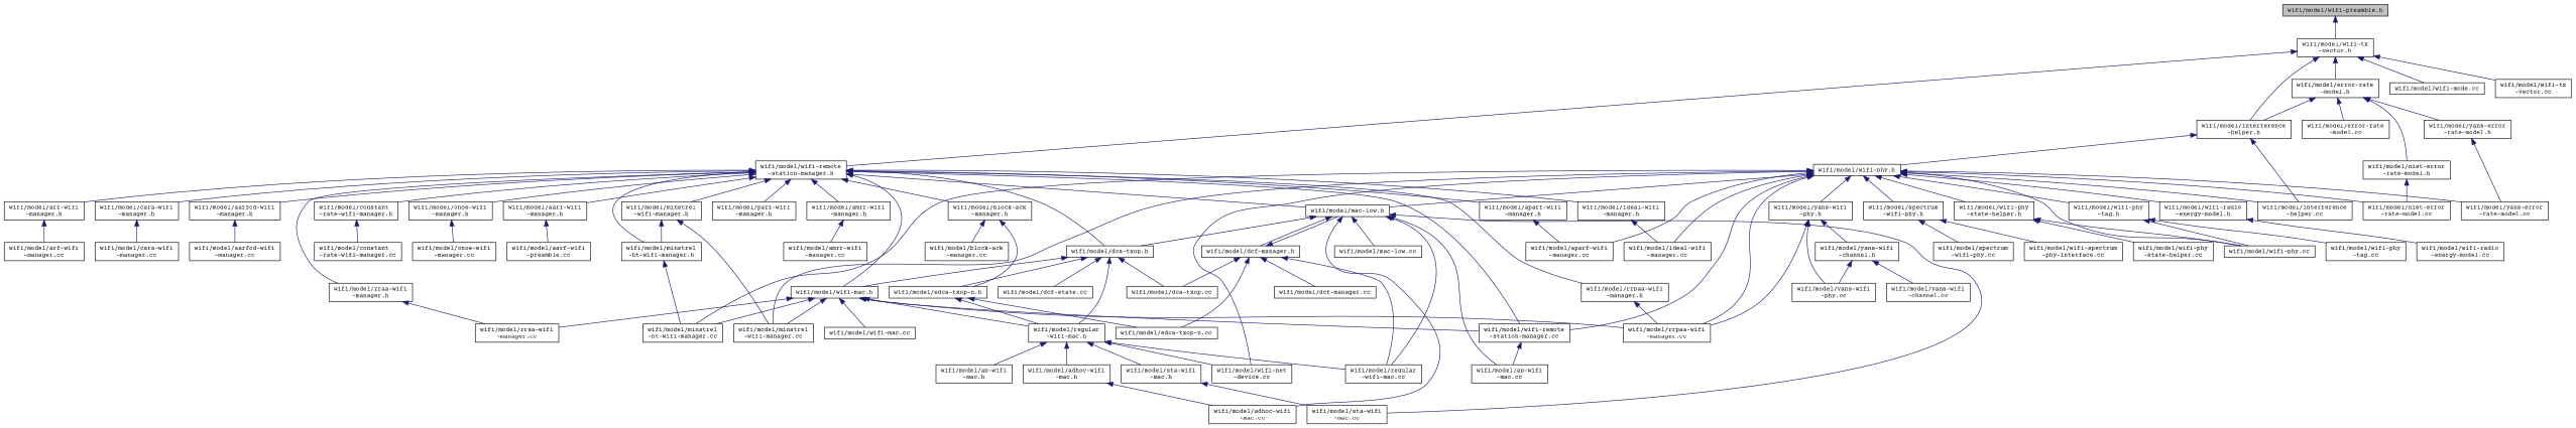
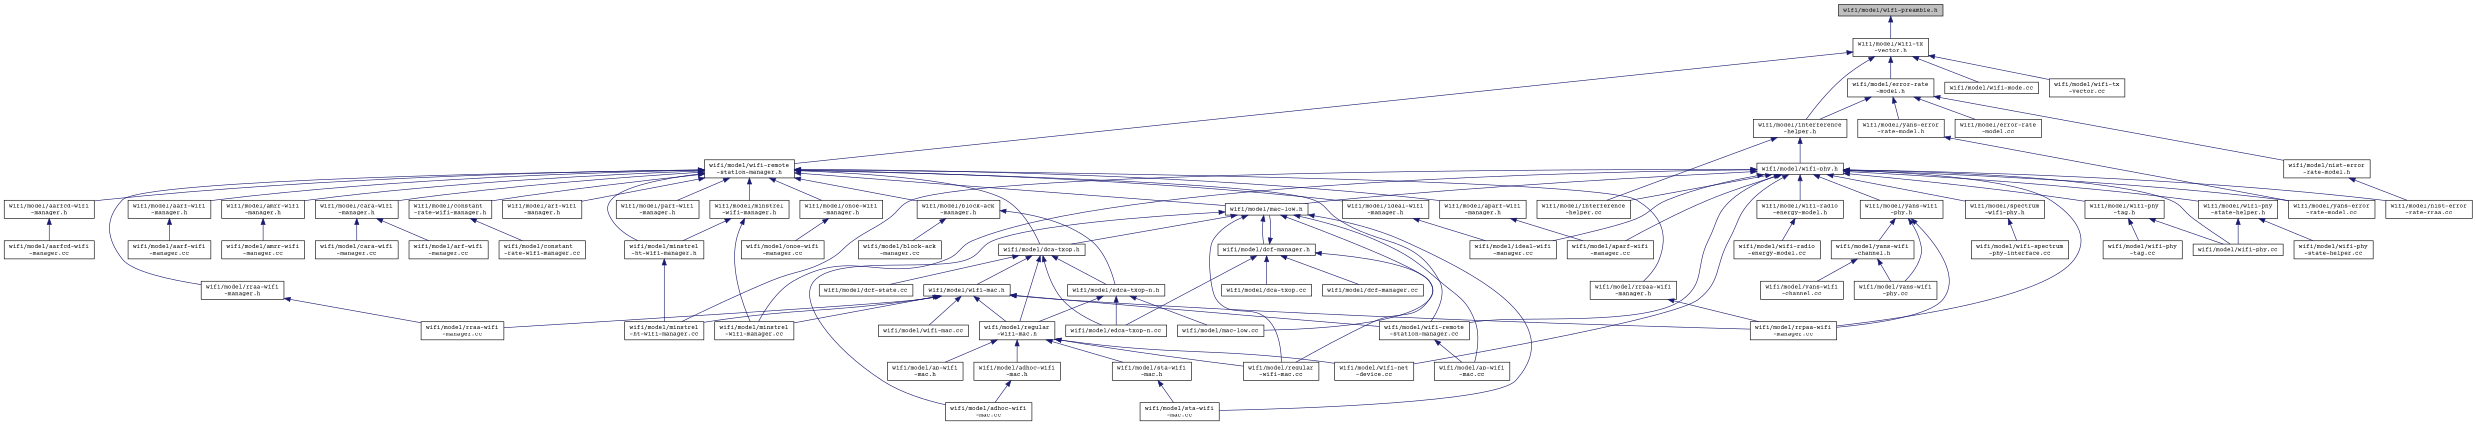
  digraph {
    fontname="Courier Prime"
    node [color=black fillcolor=white fontname="Courier Prime" fontsize=10 shape=record style=filled]
    edge [color=midnightblue dir=back fontname="Courier Prime" fontsize=10 labelfontname=Helvetica labelfontsize=10 style=solid]
    n1 [fillcolor=grey75 fontcolor=black height=0.2 label="wifi/model/wifi-preamble.h" width=0.4]
    n2 [height=0.2 label="wifi/model/wifi-tx\l-vector.h" width=0.4]
    n3 [height=0.2 label="wifi/model/wifi-remote\l-station-manager.h" width=0.4]
    n4 [height=0.2 label="wifi/model/interference\l-helper.h" width=0.4]
    n5 [height=0.2 label="wifi/model/error-rate\l-model.h" width=0.4]
    n6 [height=0.2 label="wifi/model/wifi-mode.cc" width=0.4]
    n7 [height=0.2 label="wifi/model/wifi-tx\l-vector.cc" width=0.4]
    n8 [height=0.2 label="wifi/model/aarf-wifi\l-manager.h" width=0.4]
    n9 [height=0.2 label="wifi/model/aarfcd-wifi\l-manager.h" width=0.4]
    n10 [height=0.2 label="wifi/model/wifi-mac.h" width=0.4]
    n11 [height=0.2 label="wifi/model/wifi-remote\l-station-manager.cc" width=0.4]
    n12 [height=0.2 label="wifi/model/mac-low.h" width=0.4]
    n13 [height=0.2 label="wifi/model/dca-txop.h" width=0.4]
    n14 [height=0.2 label="wifi/model/block-ack\l-manager.h" width=0.4]
    n15 [height=0.2 label="wifi/model/amrr-wifi\l-manager.h" width=0.4]
    n16 [height=0.2 label="wifi/model/aparf-wifi\l-manager.h" width=0.4]
    n17 [height=0.2 label="wifi/model/arf-wifi\l-manager.h" width=0.4]
    n18 [height=0.2 label="wifi/model/cara-wifi\l-manager.h" width=0.4]
    n19 [height=0.2 label="wifi/model/constant\l-rate-wifi-manager.h" width=0.4]
    n20 [height=0.2 label="wifi/model/ideal-wifi\l-manager.h" width=0.4]
    n21 [height=0.2 label="wifi/model/minstrel\l-ht-wifi-manager.h" width=0.4]
    n22 [height=0.2 label="wifi/model/minstrel\l-wifi-manager.h" width=0.4]
    n23 [height=0.2 label="wifi/model/onoe-wifi\l-manager.h" width=0.4]
    n24 [height=0.2 label="wifi/model/parf-wifi\l-manager.h" width=0.4]
    n25 [height=0.2 label="wifi/model/rraa-wifi\l-manager.h" width=0.4]
    n26 [height=0.2 label="wifi/model/rrpaa-wifi\l-manager.h" width=0.4]
    n27 [height=0.2 label="wifi/model/wifi-phy.h" width=0.4]
    n28 [height=0.2 label="wifi/model/interference\l-helper.cc" width=0.4]
    n29 [height=0.2 label="wifi/model/error-rate\l-model.cc" width=0.4]
    n30 [height=0.2 label="wifi/model/nist-error\l-rate-model.h" width=0.4]
    n31 [height=0.2 label="wifi/model/yans-error\l-rate-model.h" width=0.4]
-   n32 [height=0.2 label="wifi/model/aarf-wifi\l-preamble.cc" width=0.4]
+   n32 [height=0.2 label="wifi/model/aarf-wifi\l-manager.cc" width=0.4]
    n33 [height=0.2 label="wifi/model/aarfcd-wifi\l-manager.cc" width=0.4]
    n34 [height=0.2 label="wifi/model/regular\l-wifi-mac.h" width=0.4]
    n35 [height=0.2 label="wifi/model/minstrel\l-ht-wifi-manager.cc" width=0.4]
    n36 [height=0.2 label="wifi/model/minstrel\l-wifi-manager.cc" width=0.4]
    n37 [height=0.2 label="wifi/model/rraa-wifi\l-manager.cc" width=0.4]
    n38 [height=0.2 label="wifi/model/rrpaa-wifi\l-manager.cc" width=0.4]
    n39 [height=0.2 label="wifi/model/wifi-mac.cc" width=0.4]
    n40 [height=0.2 label="wifi/model/ap-wifi\l-mac.cc" width=0.4]
    n41 [height=0.2 label="wifi/model/regular\l-wifi-mac.cc" width=0.4]
    n42 [height=0.2 label="wifi/model/adhoc-wifi\l-mac.cc" width=0.4]
    n43 [height=0.2 label="wifi/model/sta-wifi\l-mac.cc" width=0.4]
    n44 [height=0.2 label="wifi/model/mac-low.cc" width=0.4]
    n45 [height=0.2 label="wifi/model/dcf-manager.h" width=0.4]
    n46 [height=0.2 label="wifi/model/edca-txop-n.h" width=0.4]
    n47 [height=0.2 label="wifi/model/dca-txop.cc" width=0.4]
    n48 [height=0.2 label="wifi/model/dcf-state.cc" width=0.4]
    n49 [height=0.2 label="wifi/model/block-ack\l-manager.cc" width=0.4]
    n50 [height=0.2 label="wifi/model/amrr-wifi\l-manager.cc" width=0.4]
    n51 [height=0.2 label="wifi/model/aparf-wifi\l-manager.cc" width=0.4]
    n52 [height=0.2 label="wifi/model/arf-wifi\l-manager.cc" width=0.4]
    n53 [height=0.2 label="wifi/model/cara-wifi\l-manager.cc" width=0.4]
    n54 [height=0.2 label="wifi/model/constant\l-rate-wifi-manager.cc" width=0.4]
    n55 [height=0.2 label="wifi/model/ideal-wifi\l-manager.cc" width=0.4]
    n56 [height=0.2 label="wifi/model/onoe-wifi\l-manager.cc" width=0.4]
    n57 [height=0.2 label="wifi/model/adhoc-wifi\l-mac.h" width=0.4]
    n58 [height=0.2 label="wifi/model/ap-wifi\l-mac.h" width=0.4]
    n59 [height=0.2 label="wifi/model/sta-wifi\l-mac.h" width=0.4]
    n60 [height=0.2 label="wifi/model/wifi-net\l-device.cc" width=0.4]
    n61 [height=0.2 label="wifi/model/edca-txop-n.cc" width=0.4]
    n62 [height=0.2 label="wifi/model/dcf-manager.cc" width=0.4]
-   n63 [height=0.2 label="wifi/model/nist-error\l-rate-model.cc" width=0.4]
+   n63 [height=0.2 label="wifi/model/nist-error\l-rate-rraa.cc" width=0.4]
    n64 [height=0.2 label="wifi/model/yans-wifi\l-phy.h" width=0.4]
    n65 [height=0.2 label="wifi/model/spectrum\l-wifi-phy.h" width=0.4]
    n66 [height=0.2 label="wifi/model/wifi-phy\l-state-helper.h" width=0.4]
    n67 [height=0.2 label="wifi/model/wifi-phy.cc" width=0.4]
    n68 [height=0.2 label="wifi/model/wifi-phy\l-tag.h" width=0.4]
    n69 [height=0.2 label="wifi/model/wifi-radio\l-energy-model.h" width=0.4]
    n70 [height=0.2 label="wifi/model/yans-error\l-rate-model.cc" width=0.4]
    n71 [height=0.2 label="wifi/model/yans-wifi\l-channel.h" width=0.4]
    n72 [height=0.2 label="wifi/model/yans-wifi\l-phy.cc" width=0.4]
-   n73 [height=0.2 label="wifi/model/spectrum\l-wifi-phy.cc" width=0.4]
    n74 [height=0.2 label="wifi/model/wifi-spectrum\l-phy-interface.cc" width=0.4]
    n75 [height=0.2 label="wifi/model/wifi-phy\l-state-helper.cc" width=0.4]
    n76 [height=0.2 label="wifi/model/wifi-phy\l-tag.cc" width=0.4]
    n77 [height=0.2 label="wifi/model/wifi-radio\l-energy-model.cc" width=0.4]
    n78 [height=0.2 label="wifi/model/yans-wifi\l-channel.cc" width=0.4]
    n1 -> n2
    n2 -> n3
    n2 -> n4
    n2 -> n5
    n2 -> n6
    n2 -> n7
    n3 -> n8
    n3 -> n9
-   n3 -> n10
    n3 -> n11
    n3 -> n12
    n3 -> n13
    n3 -> n14
    n3 -> n15
    n3 -> n16
    n3 -> n17
    n3 -> n18
    n3 -> n19
    n3 -> n20
    n3 -> n21
    n3 -> n22
    n3 -> n23
    n3 -> n24
    n3 -> n25
    n3 -> n26
    n4 -> n27
    n4 -> n28
    n5 -> n4
    n5 -> n29
    n5 -> n30
    n5 -> n31
    n8 -> n32
    n9 -> n33
    n10 -> n11
    n10 -> n34
    n10 -> n35
    n10 -> n36
    n10 -> n37
    n10 -> n38
    n10 -> n39
    n11 -> n40
    n12 -> n13
    n12 -> n40
    n12 -> n41
    n12 -> n42
    n12 -> n43
    n12 -> n44
    n12 -> n45
    n13 -> n10
    n13 -> n34
    n13 -> n46
-   n13 -> n47
+   n13 -> n61
    n13 -> n48
    n14 -> n46
    n14 -> n49
    n15 -> n50
    n16 -> n51
-   n17 -> n52
+   n18 -> n52
    n18 -> n53
    n19 -> n54
    n20 -> n55
    n21 -> n35
    n22 -> n21
    n22 -> n36
    n23 -> n56
    n25 -> n37
    n26 -> n38
    n27 -> n11
    n27 -> n12
    n27 -> n28
    n27 -> n35
    n27 -> n36
    n27 -> n38
    n27 -> n51
    n27 -> n55
    n27 -> n60
    n27 -> n63
    n27 -> n64
    n27 -> n65
    n27 -> n66
    n27 -> n67
    n27 -> n68
    n27 -> n69
    n27 -> n70
    n30 -> n63
    n31 -> n70
    n34 -> n41
    n34 -> n57
    n34 -> n58
    n34 -> n59
    n34 -> n60
    n45 -> n12
    n45 -> n41
    n45 -> n47
    n45 -> n61
    n45 -> n62
    n46 -> n34
+   n46 -> n44
    n46 -> n61
    n57 -> n42
    n59 -> n43
    n64 -> n38
    n64 -> n71
    n64 -> n72
-   n65 -> n73
    n65 -> n74
    n66 -> n67
    n66 -> n75
    n68 -> n67
    n68 -> n76
    n69 -> n77
    n71 -> n72
    n71 -> n78
  }
